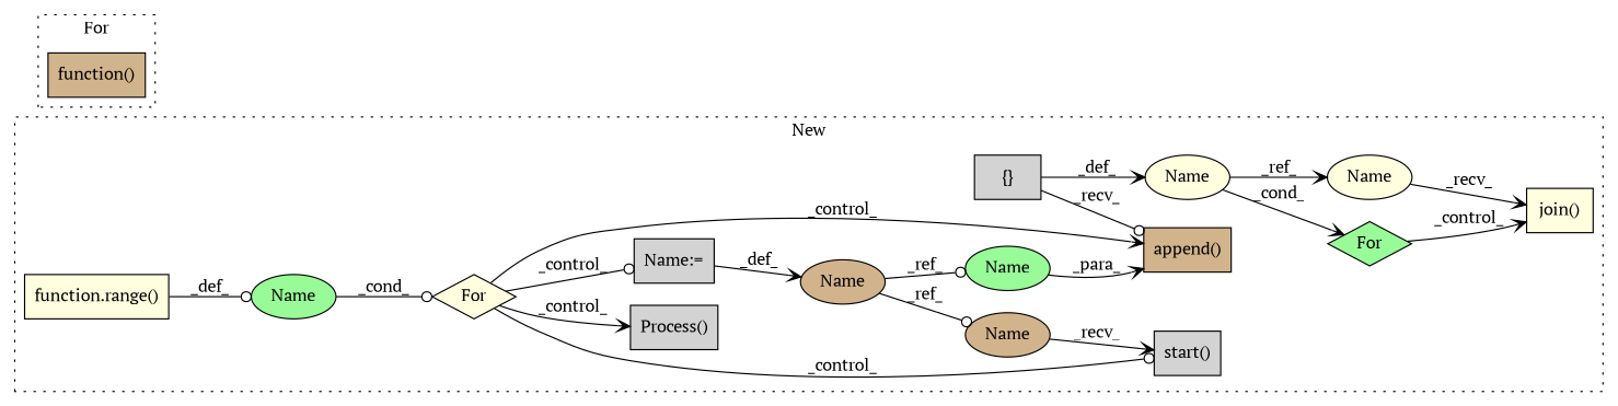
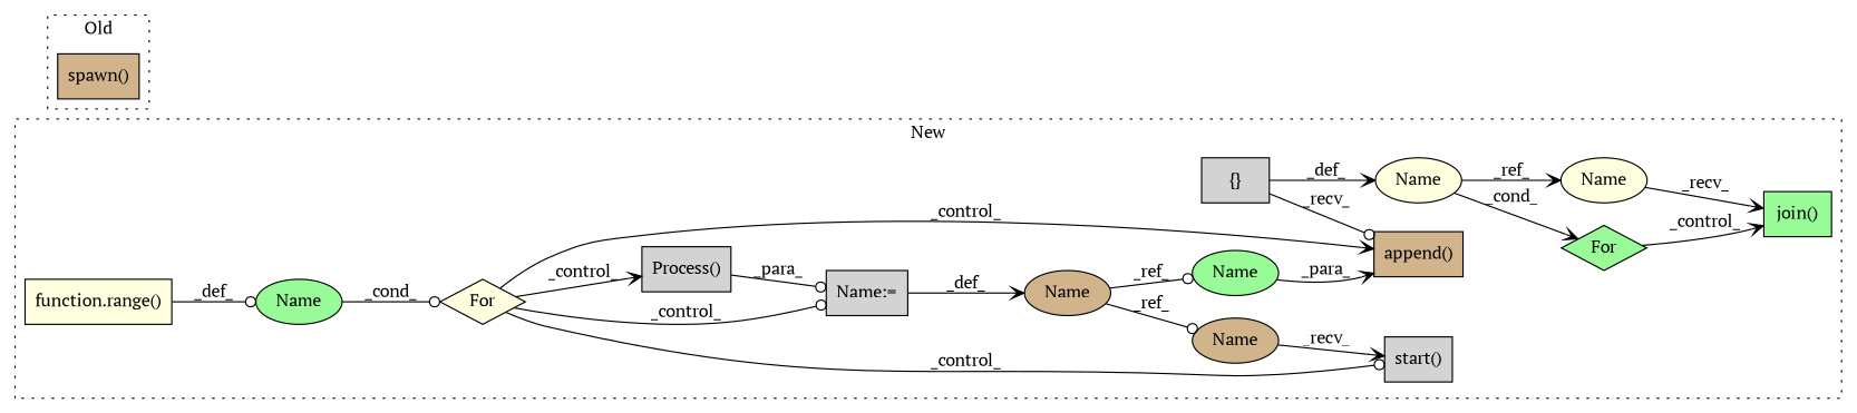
  digraph {
    fontname="PT Serif"
    rankdir=LR
    node [a=75 fillcolor=lightgrey fontname="PT Serif" l=1 s=3491 shape=box style=filled]
    edge [arrowhead=vee fontname="PT Serif"]
    n1 [a=59 l="2,1" label="{}" s="3280,3280"]
-   n2 [fillcolor=lightyellow l=18 label="join()"]
+   n2 [fillcolor=palegreen l=18 label="join()"]
    n3 [fillcolor=tan l="17,1" label="append()" s="3438,3456"]
    n4 [l=88 label="Process()" s=3323]
    n5 [fillcolor=lightyellow l="6,1" label="function.range()" s="3296,3308"]
    n6 [a=87 fillcolor=lightyellow label=Name s=3467 shape=ellipse]
    n7 [a=87 fillcolor=palegreen label=Name s=3291 shape=ellipse]
    n8 [l=9 label="start()" s=3420]
    n9 [a=87 fillcolor=tan label=Name s=3319 shape=ellipse]
    n10 [a=107 fillcolor=palegreen l="4,10" label=For s="3463,3481" shape=diamond]
    n11 [a=68 l=3 label="Name:=" s=3320]
    n12 [a=107 fillcolor=lightyellow l="4,10" label=For s="3287,3309" shape=diamond]
    n13 [a=87 fillcolor=lightyellow label=Name shape=ellipse]
    n14 [a=87 fillcolor=palegreen label=Name s=3455 shape=ellipse]
    n15 [a=87 fillcolor=tan label=Name s=3420 shape=ellipse]
-   n16 [fillcolor=tan l="18,62" label="function()" s="2940,2960"]
+   n16 [fillcolor=tan l="18,62" label="spawn()" s="2940,2960"]
    subgraph cluster_1 {
      label=New
      style=dotted
      n1
      n2
      n3
      n4
      n5
      n6
      n7
      n8
      n9
      n10
      n11
      n12
      n13
      n14
      n15
    }
    subgraph cluster_2 {
-     label=For
+     label=Old
      style=dotted
      n16
    }
    n1 -> n3 [arrowhead=odot label=_recv_]
    n1 -> n6 [label=_def_]
+   n4 -> n11 [arrowhead=odot label=_para_]
    n5 -> n7 [arrowhead=odot label=_def_]
    n6 -> n10 [label=_cond_]
    n6 -> n13 [label=_ref_]
    n7 -> n12 [arrowhead=odot label=_cond_]
    n9 -> n14 [arrowhead=odot label=_ref_]
    n9 -> n15 [arrowhead=odot label=_ref_]
    n10 -> n2 [label=_control_]
    n11 -> n9 [label=_def_]
    n12 -> n3 [label=_control_]
    n12 -> n4 [label=_control_]
    n12 -> n8 [arrowhead=odot label=_control_]
    n12 -> n11 [arrowhead=odot label=_control_]
    n13 -> n2 [label=_recv_]
    n14 -> n3 [label=_para_]
    n15 -> n8 [label=_recv_]
  }
